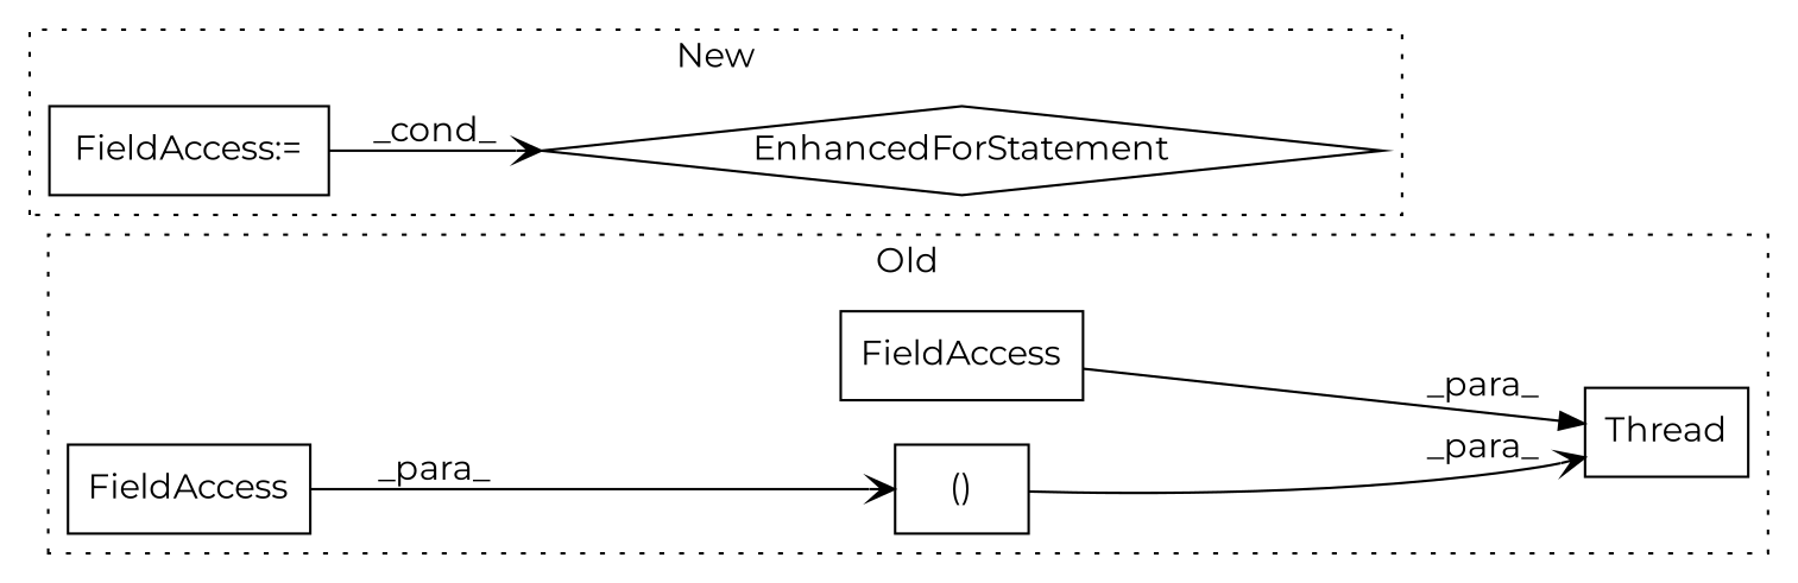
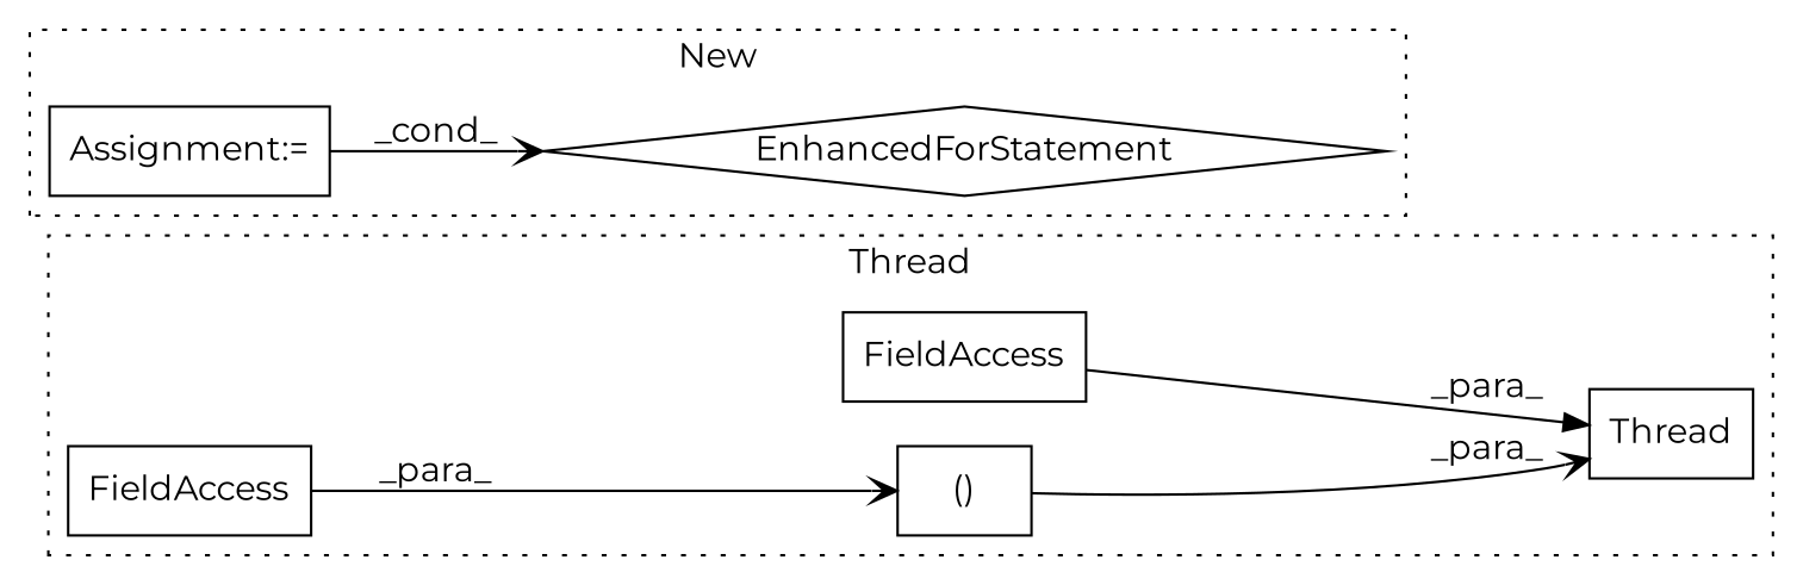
  digraph {
    fontname=Montserrat
    rankdir=LR
    node [a=22 fontname=Montserrat l="57,2" s=743 shape=box]
    edge [arrowhead=vee fontname=Montserrat]
    n1 [a=32 l="7,2" label=Thread s="716,768"]
    n2 [l=12 label=FieldAccess s=723]
    n3 [a=106 l=25 label="()"]
    n4 [l=2 label=FieldAccess]
    n5 [a=70 label=EnhancedForStatement s="604,677" shape=diamond]
-   n6 [a=7 label="FieldAccess:=" s="604,677"]
+   n6 [a=7 label="Assignment:=" s="604,677"]
    subgraph cluster_1 {
-     label=Old
+     label=Thread
      style=dotted
      n1
      n2
      n3
      n4
    }
    subgraph cluster_2 {
      label=New
      style=dotted
      n5
      n6
    }
    n2 -> n1 [arrowhead=normal label=_para_]
    n3 -> n1 [label=_para_]
    n4 -> n3 [label=_para_]
    n6 -> n5 [label=_cond_]
  }
